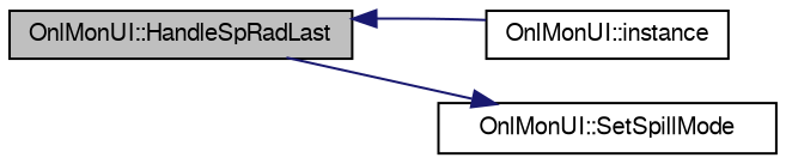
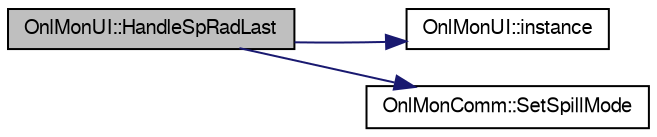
  digraph {
    rankdir=LR
    node [color=black fontname=FreeSans fontsize=10 shape=record]
    edge [color=midnightblue fontname=FreeSans fontsize=10 labelfontname=FreeSans labelfontsize=10 style=solid]
    n1 [fillcolor=grey75 fontcolor=black height=0.2 label="OnlMonUI::HandleSpRadLast" style=filled width=0.4]
    n2 [height=0.2 label="OnlMonUI::instance" width=0.4]
-   n3 [height=0.2 label="OnlMonUI::SetSpillMode" width=0.4]
-   n2 -> n1
+   n3 [height=0.2 label="OnlMonComm::SetSpillMode" width=0.4]
+   n1 -> n2
    n1 -> n3
  }
